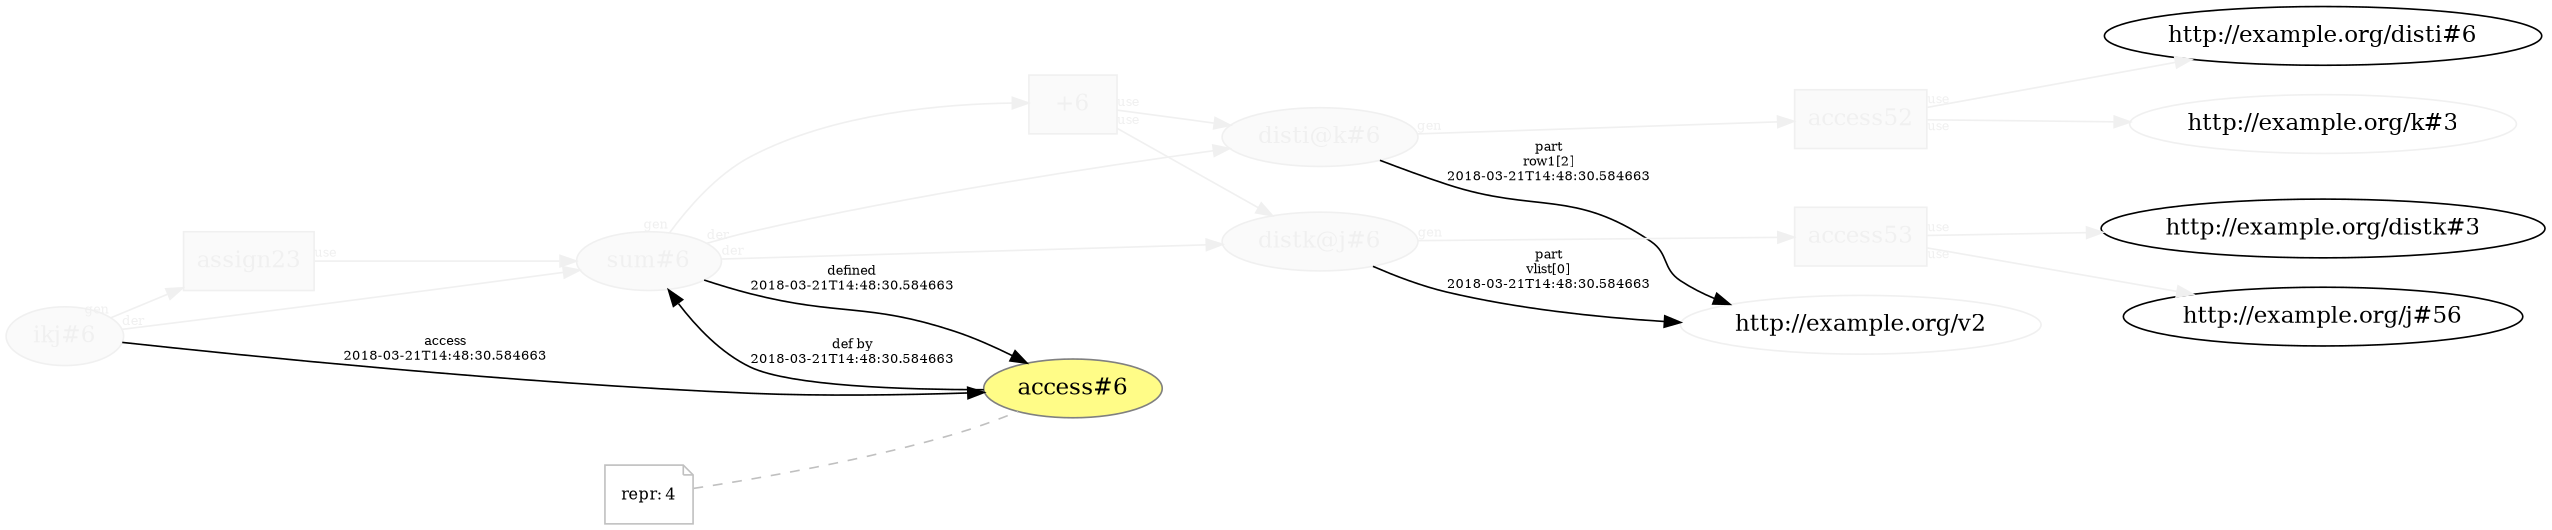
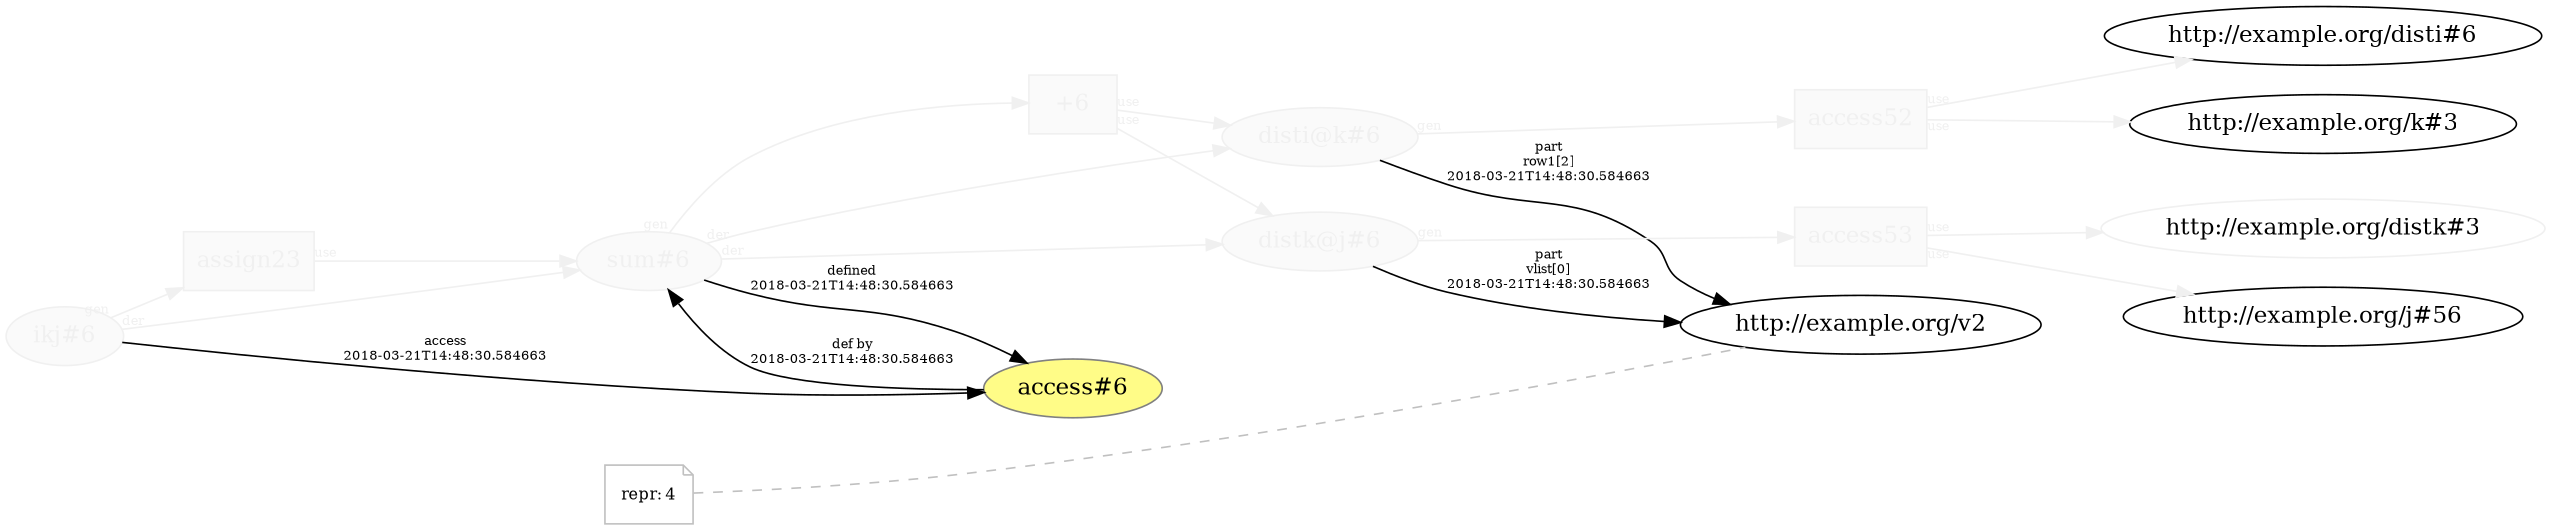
  digraph {
    rankdir=LR
    node [color="#F0F0F0" fillcolor="#FAFAFA" fontcolor="#F0F0F0" style=filled]
    edge [rotation=20 color="#F0F0F0" fontcolor="#F0F0F0" labelangle=60.0 labeldistance=1.5 labelfontsize=8 taillabel=use]
    n1 [label="disti@k#6"]
-   "http://example.org/v2" [fillcolor="" fontcolor="" style=""]
+   "http://example.org/v2" [color="" fillcolor="" fontcolor="" style=""]
    n3 [label=access52 shape=polygon sides=4]
    "http://example.org/disti#6" [color="" fillcolor="" fontcolor="" style=""]
-   "http://example.org/k#3" [fillcolor="" fontcolor="" style=""]
+   "http://example.org/k#3" [color="" fillcolor="" fontcolor="" style=""]
    n6 [label="distk@j#6"]
    n7 [label=access53 shape=polygon sides=4]
-   "http://example.org/distk#3" [color="" fillcolor="" fontcolor="" style=""]
+   "http://example.org/distk#3" [fillcolor="" fontcolor="" style=""]
    n9 [label="http://example.org/j#56" color="" fillcolor="" fontcolor="" style=""]
    n10 [label="sum#6"]
    n11 [color="#808080" fillcolor="#FFFC87" label="access#6" fontcolor=""]
    n12 [label="+6" shape=polygon sides=4]
    n13 [color=gray fontcolor=black fontsize=10 label=<<TABLE cellpadding="0" border="0"> 	<TR> 	    <TD align="left">repr:</TD> 	    <TD align="left">4</TD> 	</TR> </TABLE>> shape=note fillcolor="" style=""]
    n14 [label="ikj#6"]
    n15 [label=assign23 shape=polygon sides=4]
    n1 -> "http://example.org/v2" [angle=60.0 distance=1.5 fontsize=8 label="part\nrow1[2]\n2018-03-21T14:48:30.584663" color="" fontcolor="" labelangle="" labeldistance="" labelfontsize="" taillabel=""]
    n1 -> n3 [taillabel=gen]
    n3 -> "http://example.org/disti#6"
    n3 -> "http://example.org/k#3"
    n6 -> "http://example.org/v2" [angle=60.0 distance=1.5 fontsize=8 label="part\nvlist[0]\n2018-03-21T14:48:30.584663" color="" fontcolor="" labelangle="" labeldistance="" labelfontsize="" taillabel=""]
    n6 -> n7 [taillabel=gen]
    n7 -> "http://example.org/distk#3"
    n7 -> n9
    n10 -> n1 [taillabel=der]
    n10 -> n6 [taillabel=der]
    n10 -> n11 [angle=60.0 distance=1.5 fontsize=8 label="defined\n2018-03-21T14:48:30.584663" color="" fontcolor="" labelangle="" labeldistance="" labelfontsize="" taillabel=""]
    n10 -> n12 [taillabel=gen]
    n11 -> n10 [angle=60.0 distance=1.5 fontsize=8 label="def by\n2018-03-21T14:48:30.584663" color="" fontcolor="" labelangle="" labeldistance="" labelfontsize="" taillabel=""]
    n12 -> n1
    n12 -> n6
-   n13 -> n11 [arrowhead=none color=gray style=dashed rotation="" fontcolor="" labelangle="" labeldistance="" labelfontsize="" taillabel=""]
+   n13 -> "http://example.org/v2" [arrowhead=none color=gray style=dashed rotation="" fontcolor="" labelangle="" labeldistance="" labelfontsize="" taillabel=""]
    n14 -> n10 [taillabel=der]
    n14 -> n11 [angle=60.0 distance=1.5 fontsize=8 label="access\n2018-03-21T14:48:30.584663" color="" fontcolor="" labelangle="" labeldistance="" labelfontsize="" taillabel=""]
    n14 -> n15 [taillabel=gen]
    n15 -> n10
  }
